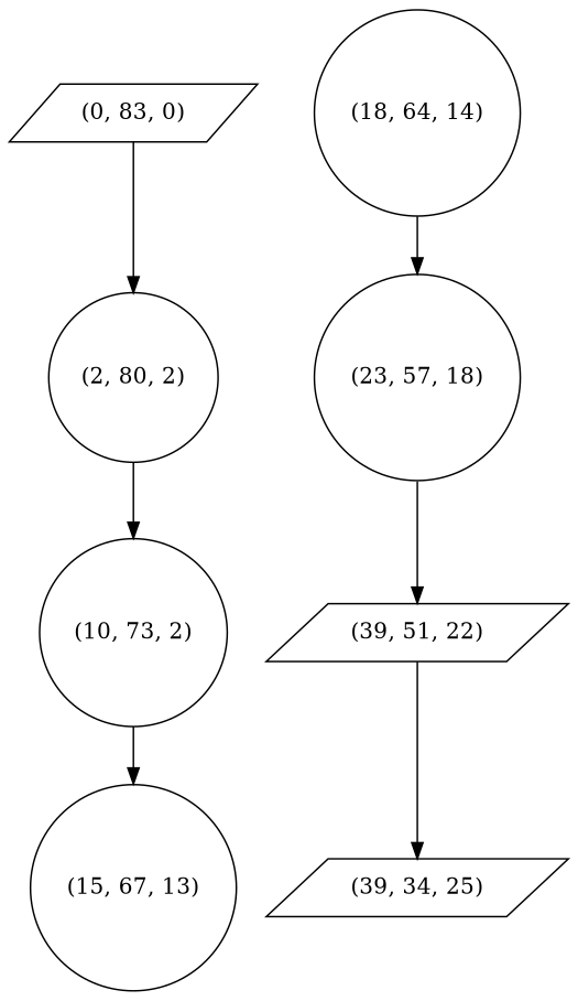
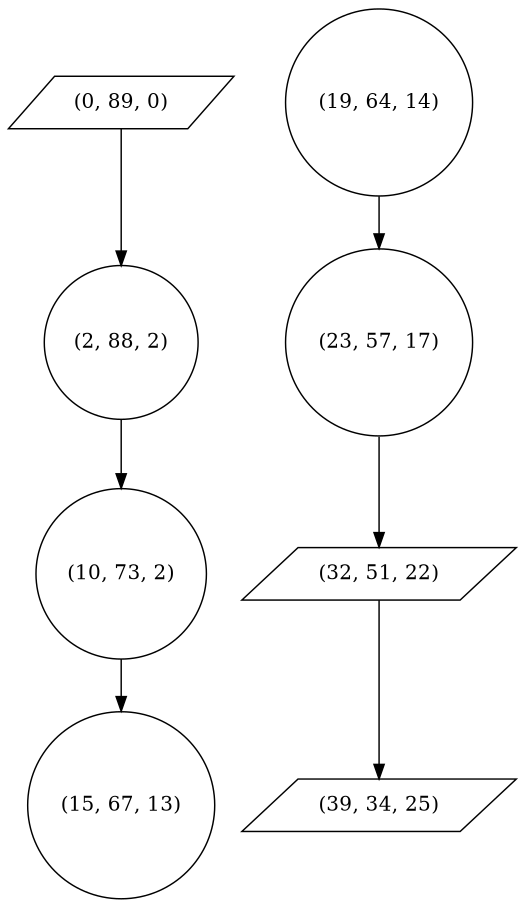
  digraph {
    node [shape=circle]
-   "(0, 83, 0)" [shape=parallelogram]
-   "(2, 80, 2)"
+   "(0, 83, 0)" [shape=parallelogram label="(0, 89, 0)"]
+   "(2, 80, 2)" [label="(2, 88, 2)"]
    n3 [label="(10, 73, 2)"]
    "(15, 67, 13)"
-   "(18, 64, 14)"
-   "(23, 57, 18)"
-   "(32, 51, 22)" [shape=parallelogram label="(39, 51, 22)"]
+   "(18, 64, 14)" [label="(19, 64, 14)"]
+   "(23, 57, 18)" [label="(23, 57, 17)"]
+   "(32, 51, 22)" [shape=parallelogram]
    n8 [label="(39, 34, 25)" shape=parallelogram]
    "(0, 83, 0)" -> "(2, 80, 2)"
    "(2, 80, 2)" -> n3
    n3 -> "(15, 67, 13)"
    "(18, 64, 14)" -> "(23, 57, 18)"
    "(23, 57, 18)" -> "(32, 51, 22)"
    "(32, 51, 22)" -> n8
  }
